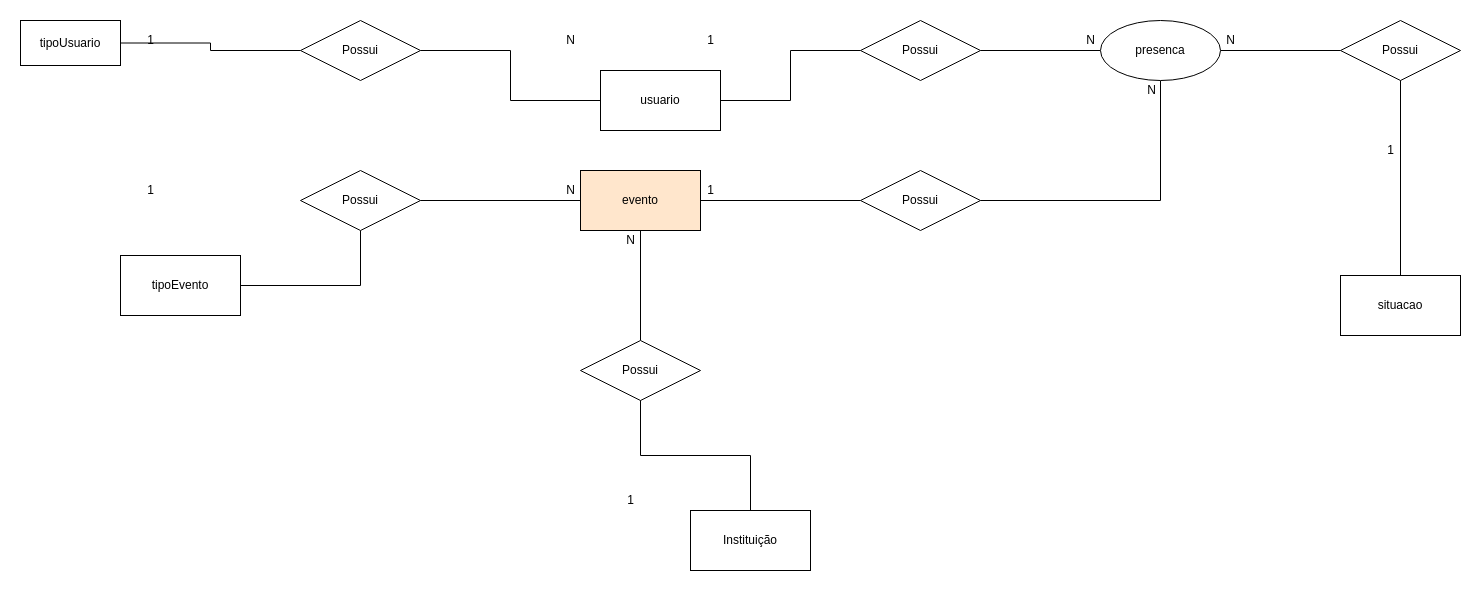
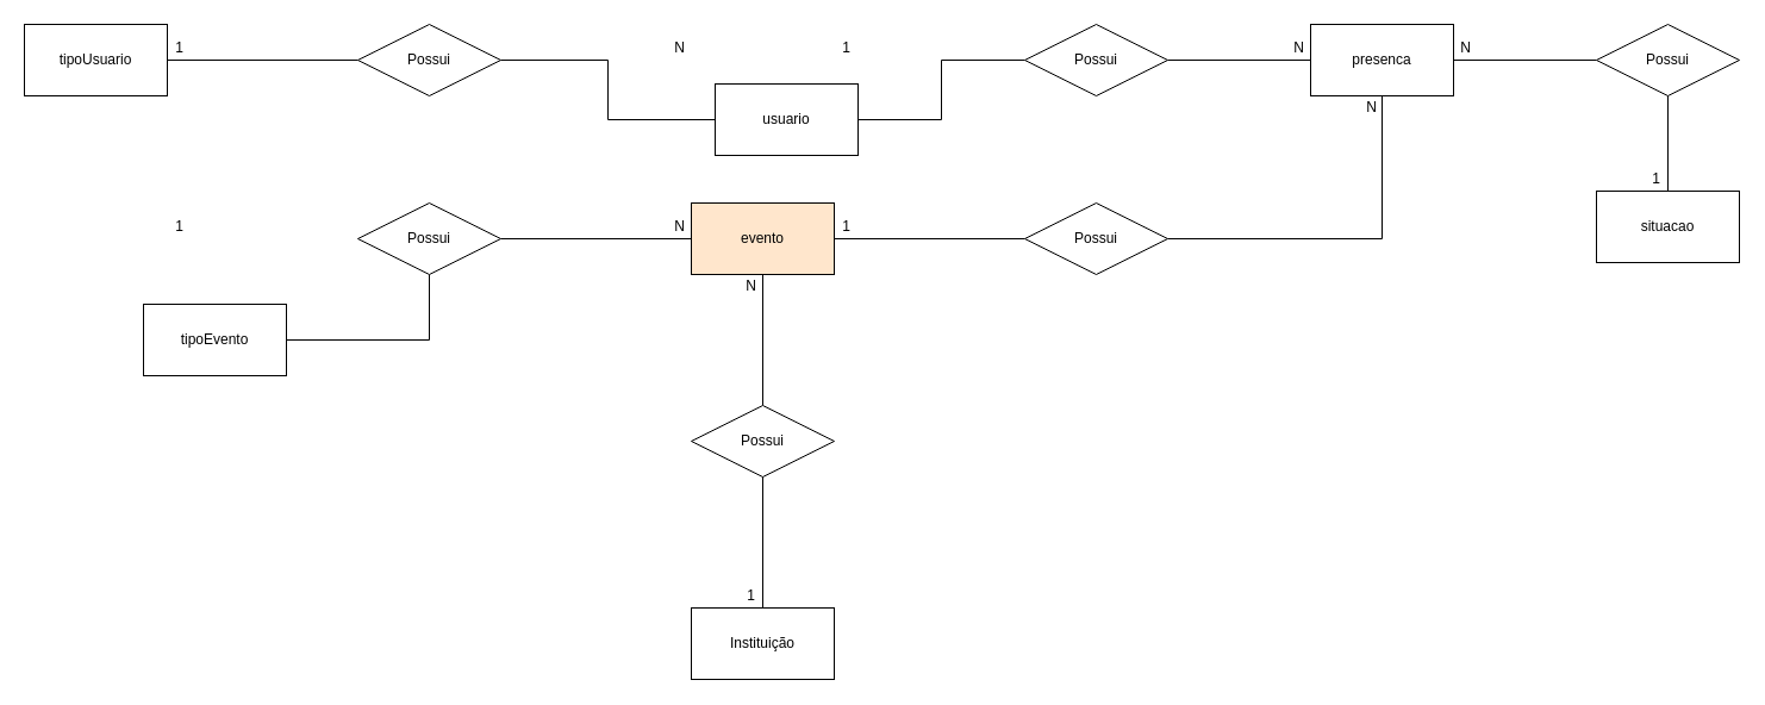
  <mxCell id="0" />
  <mxCell id="1" parent="0" />
  <mxCell id="2" style="edgeStyle=orthogonalEdgeStyle;rounded=0;orthogonalLoop=1;jettySize=auto;html=1;endArrow=none;endFill=0;" edge="1" parent="1" source="3" target="5"><mxGeometry relative="1" as="geometry" /></mxCell>
- <mxCell id="3" value="tipoUsuario" style="rounded=0;whiteSpace=wrap;html=1;" vertex="1" parent="1"><mxGeometry x="20" y="20" width="100" height="45" as="geometry" /></mxCell>
+ <mxCell id="3" value="tipoUsuario" style="rounded=0;whiteSpace=wrap;html=1;" vertex="1" parent="1"><mxGeometry x="20" y="20" width="120" height="60" as="geometry" /></mxCell>
  <mxCell id="4" style="edgeStyle=orthogonalEdgeStyle;rounded=0;orthogonalLoop=1;jettySize=auto;html=1;endArrow=none;endFill=0;" edge="1" parent="1" source="5" target="7"><mxGeometry relative="1" as="geometry" /></mxCell>
  <mxCell id="5" value="Possui" style="shape=rhombus;perimeter=rhombusPerimeter;whiteSpace=wrap;html=1;align=center;" vertex="1" parent="1"><mxGeometry x="300" y="20" width="120" height="60" as="geometry" /></mxCell>
  <mxCell id="6" style="edgeStyle=orthogonalEdgeStyle;rounded=0;orthogonalLoop=1;jettySize=auto;html=1;endArrow=none;endFill=0;" edge="1" parent="1" source="7" target="25"><mxGeometry relative="1" as="geometry" /></mxCell>
  <mxCell id="7" value="usuario" style="rounded=0;whiteSpace=wrap;html=1;" vertex="1" parent="1"><mxGeometry x="600" y="70" width="120" height="60" as="geometry" /></mxCell>
  <mxCell id="8" style="edgeStyle=orthogonalEdgeStyle;rounded=0;orthogonalLoop=1;jettySize=auto;html=1;endArrow=none;endFill=0;" edge="1" source="9" target="11" parent="1"><mxGeometry relative="1" as="geometry" /></mxCell>
  <mxCell id="9" value="tipoEvento" style="rounded=0;whiteSpace=wrap;html=1;" vertex="1" parent="1"><mxGeometry x="120" y="255" width="120" height="60" as="geometry" /></mxCell>
  <mxCell id="10" style="edgeStyle=orthogonalEdgeStyle;rounded=0;orthogonalLoop=1;jettySize=auto;html=1;endArrow=none;endFill=0;" edge="1" source="11" target="13" parent="1"><mxGeometry relative="1" as="geometry" /></mxCell>
  <mxCell id="11" value="Possui" style="shape=rhombus;perimeter=rhombusPerimeter;whiteSpace=wrap;html=1;align=center;" vertex="1" parent="1"><mxGeometry x="300" y="170" width="120" height="60" as="geometry" /></mxCell>
  <mxCell id="12" style="edgeStyle=orthogonalEdgeStyle;rounded=0;orthogonalLoop=1;jettySize=auto;html=1;endArrow=none;endFill=0;" edge="1" parent="1" source="13" target="27"><mxGeometry relative="1" as="geometry" /></mxCell>
  <mxCell id="13" value="evento" style="rounded=0;whiteSpace=wrap;html=1;fillColor=#ffe6cc;" vertex="1" parent="1"><mxGeometry x="580" y="170" width="120" height="60" as="geometry" /></mxCell>
  <mxCell id="14" value="" style="edgeStyle=orthogonalEdgeStyle;rounded=0;orthogonalLoop=1;jettySize=auto;html=1;endArrow=none;endFill=0;" edge="1" parent="1" source="15" target="13"><mxGeometry relative="1" as="geometry" /></mxCell>
  <mxCell id="15" value="Possui" style="shape=rhombus;perimeter=rhombusPerimeter;whiteSpace=wrap;html=1;align=center;" vertex="1" parent="1"><mxGeometry x="580" y="340" width="120" height="60" as="geometry" /></mxCell>
  <mxCell id="16" value="" style="edgeStyle=orthogonalEdgeStyle;rounded=0;orthogonalLoop=1;jettySize=auto;html=1;endArrow=none;endFill=0;" edge="1" parent="1" source="17" target="15"><mxGeometry relative="1" as="geometry" /></mxCell>
- <mxCell id="17" value="Instituição" style="rounded=0;whiteSpace=wrap;html=1;" vertex="1" parent="1"><mxGeometry x="690" y="510" width="120" height="60" as="geometry" /></mxCell>
+ <mxCell id="17" value="Instituição" style="rounded=0;whiteSpace=wrap;html=1;" vertex="1" parent="1"><mxGeometry x="580" y="510" width="120" height="60" as="geometry" /></mxCell>
  <mxCell id="18" value="1" style="text;html=1;align=center;verticalAlign=middle;resizable=0;points=[];autosize=1;strokeColor=none;" vertex="1" parent="1"><mxGeometry x="140" y="180" width="20" height="20" as="geometry" /></mxCell>
  <mxCell id="19" value="1" style="text;html=1;align=center;verticalAlign=middle;resizable=0;points=[];autosize=1;strokeColor=none;" vertex="1" parent="1"><mxGeometry x="140" y="30" width="20" height="20" as="geometry" /></mxCell>
  <mxCell id="20" value="1" style="text;html=1;align=center;verticalAlign=middle;resizable=0;points=[];autosize=1;strokeColor=none;" vertex="1" parent="1"><mxGeometry x="620" y="490" width="20" height="20" as="geometry" /></mxCell>
  <mxCell id="21" value="N" style="text;html=1;align=center;verticalAlign=middle;resizable=0;points=[];autosize=1;strokeColor=none;" vertex="1" parent="1"><mxGeometry x="560" y="180" width="20" height="20" as="geometry" /></mxCell>
  <mxCell id="22" value="N" style="text;html=1;align=center;verticalAlign=middle;resizable=0;points=[];autosize=1;strokeColor=none;" vertex="1" parent="1"><mxGeometry x="620" y="230" width="20" height="20" as="geometry" /></mxCell>
  <mxCell id="23" value="N" style="text;html=1;align=center;verticalAlign=middle;resizable=0;points=[];autosize=1;strokeColor=none;" vertex="1" parent="1"><mxGeometry x="560" y="30" width="20" height="20" as="geometry" /></mxCell>
  <mxCell id="24" style="edgeStyle=orthogonalEdgeStyle;rounded=0;orthogonalLoop=1;jettySize=auto;html=1;endArrow=none;endFill=0;" edge="1" parent="1" source="25" target="29"><mxGeometry relative="1" as="geometry" /></mxCell>
  <mxCell id="25" value="Possui" style="shape=rhombus;perimeter=rhombusPerimeter;whiteSpace=wrap;html=1;align=center;" vertex="1" parent="1"><mxGeometry x="860" y="20" width="120" height="60" as="geometry" /></mxCell>
  <mxCell id="26" style="edgeStyle=orthogonalEdgeStyle;rounded=0;orthogonalLoop=1;jettySize=auto;html=1;endArrow=none;endFill=0;" edge="1" parent="1" source="27" target="29"><mxGeometry relative="1" as="geometry" /></mxCell>
  <mxCell id="27" value="Possui" style="shape=rhombus;perimeter=rhombusPerimeter;whiteSpace=wrap;html=1;align=center;" vertex="1" parent="1"><mxGeometry x="860" y="170" width="120" height="60" as="geometry" /></mxCell>
  <mxCell id="28" style="edgeStyle=orthogonalEdgeStyle;rounded=0;orthogonalLoop=1;jettySize=auto;html=1;endArrow=none;endFill=0;" edge="1" parent="1" source="29" target="34"><mxGeometry relative="1" as="geometry" /></mxCell>
- <mxCell id="29" value="presenca" style="ellipse;whiteSpace=wrap;html=1;" vertex="1" parent="1"><mxGeometry x="1100" y="20" width="120" height="60" as="geometry" /></mxCell>
+ <mxCell id="29" value="presenca" style="rounded=0;whiteSpace=wrap;html=1;" vertex="1" parent="1"><mxGeometry x="1100" y="20" width="120" height="60" as="geometry" /></mxCell>
  <mxCell id="30" value="N" style="text;html=1;align=center;verticalAlign=middle;resizable=0;points=[];autosize=1;strokeColor=none;" vertex="1" parent="1"><mxGeometry x="1080" y="30" width="20" height="20" as="geometry" /></mxCell>
  <mxCell id="31" value="N" style="text;html=1;align=center;verticalAlign=middle;resizable=0;points=[];autosize=1;strokeColor=none;" vertex="1" parent="1"><mxGeometry x="1140.5" y="80" width="20" height="20" as="geometry" /></mxCell>
  <mxCell id="32" value="1" style="text;html=1;align=center;verticalAlign=middle;resizable=0;points=[];autosize=1;strokeColor=none;" vertex="1" parent="1"><mxGeometry x="700" y="30" width="20" height="20" as="geometry" /></mxCell>
  <mxCell id="33" value="1" style="text;html=1;align=center;verticalAlign=middle;resizable=0;points=[];autosize=1;strokeColor=none;" vertex="1" parent="1"><mxGeometry x="700" y="180" width="20" height="20" as="geometry" /></mxCell>
  <mxCell id="34" value="Possui" style="shape=rhombus;perimeter=rhombusPerimeter;whiteSpace=wrap;html=1;align=center;" vertex="1" parent="1"><mxGeometry x="1340" y="20" width="120" height="60" as="geometry" /></mxCell>
  <mxCell id="35" value="" style="edgeStyle=orthogonalEdgeStyle;rounded=0;orthogonalLoop=1;jettySize=auto;html=1;endArrow=none;endFill=0;" edge="1" parent="1" source="36" target="34"><mxGeometry relative="1" as="geometry" /></mxCell>
- <mxCell id="36" value="situacao" style="rounded=0;whiteSpace=wrap;html=1;" vertex="1" parent="1"><mxGeometry x="1340" y="275" width="120" height="60" as="geometry" /></mxCell>
+ <mxCell id="36" value="situacao" style="rounded=0;whiteSpace=wrap;html=1;" vertex="1" parent="1"><mxGeometry x="1340" y="160" width="120" height="60" as="geometry" /></mxCell>
  <mxCell id="37" value="1" style="text;html=1;align=center;verticalAlign=middle;resizable=0;points=[];autosize=1;strokeColor=none;" vertex="1" parent="1"><mxGeometry x="1380" y="140" width="20" height="20" as="geometry" /></mxCell>
  <mxCell id="38" value="N" style="text;html=1;align=center;verticalAlign=middle;resizable=0;points=[];autosize=1;strokeColor=none;" vertex="1" parent="1"><mxGeometry x="1220" y="30" width="20" height="20" as="geometry" /></mxCell>
